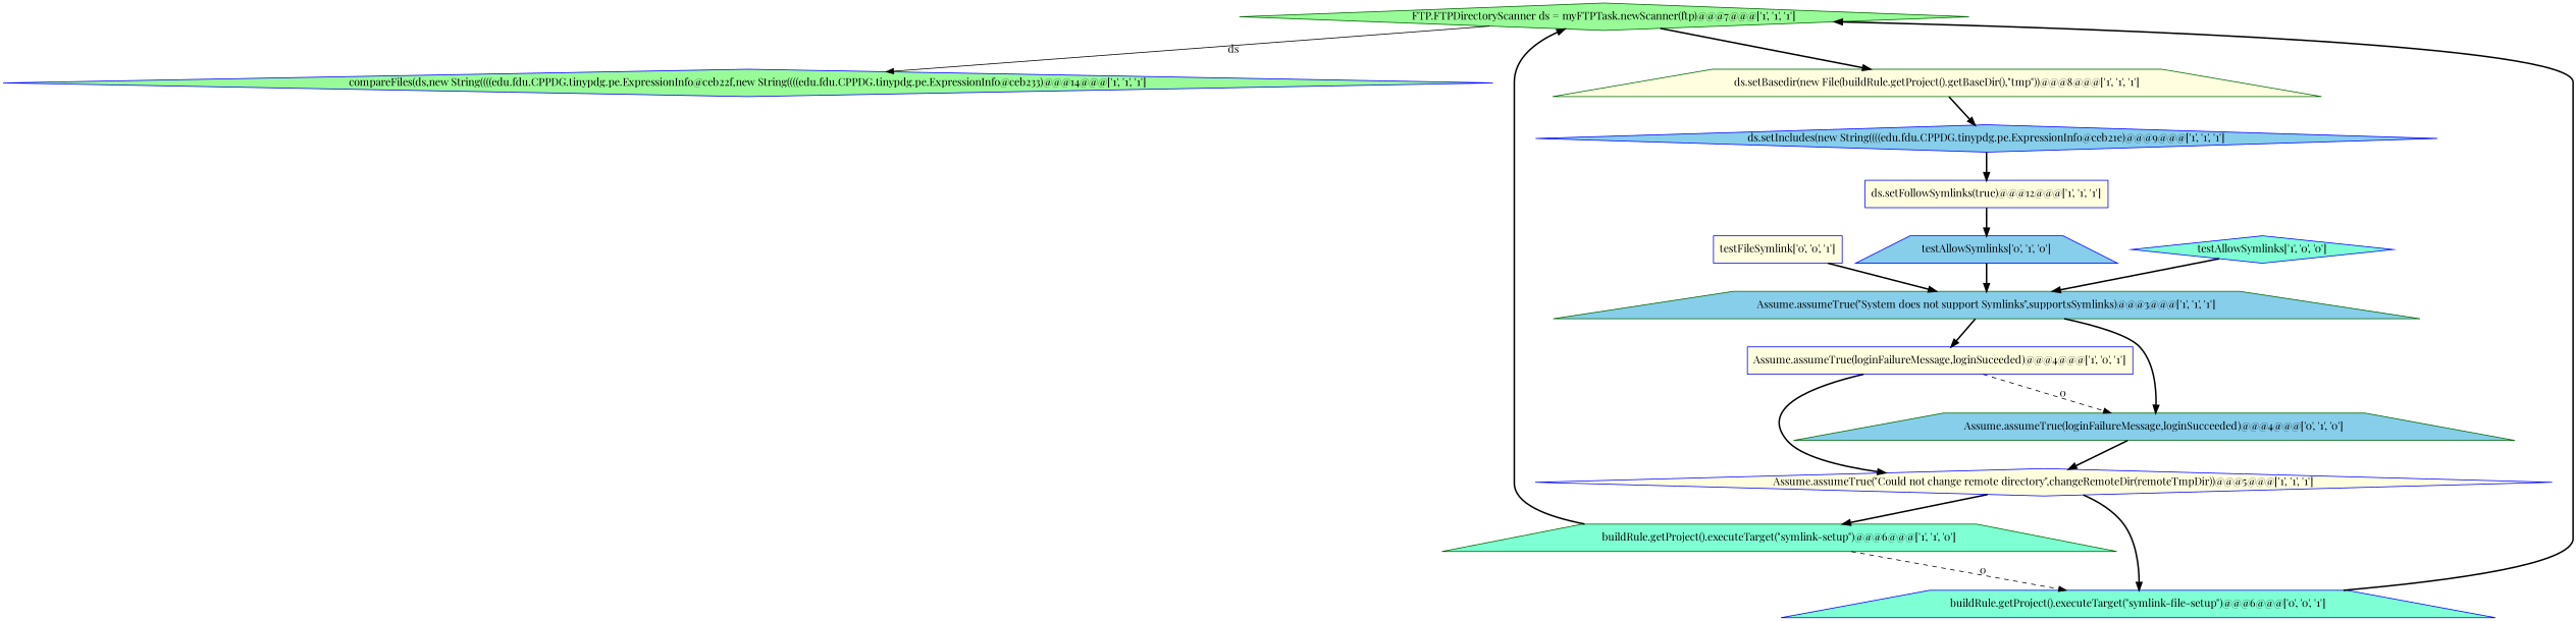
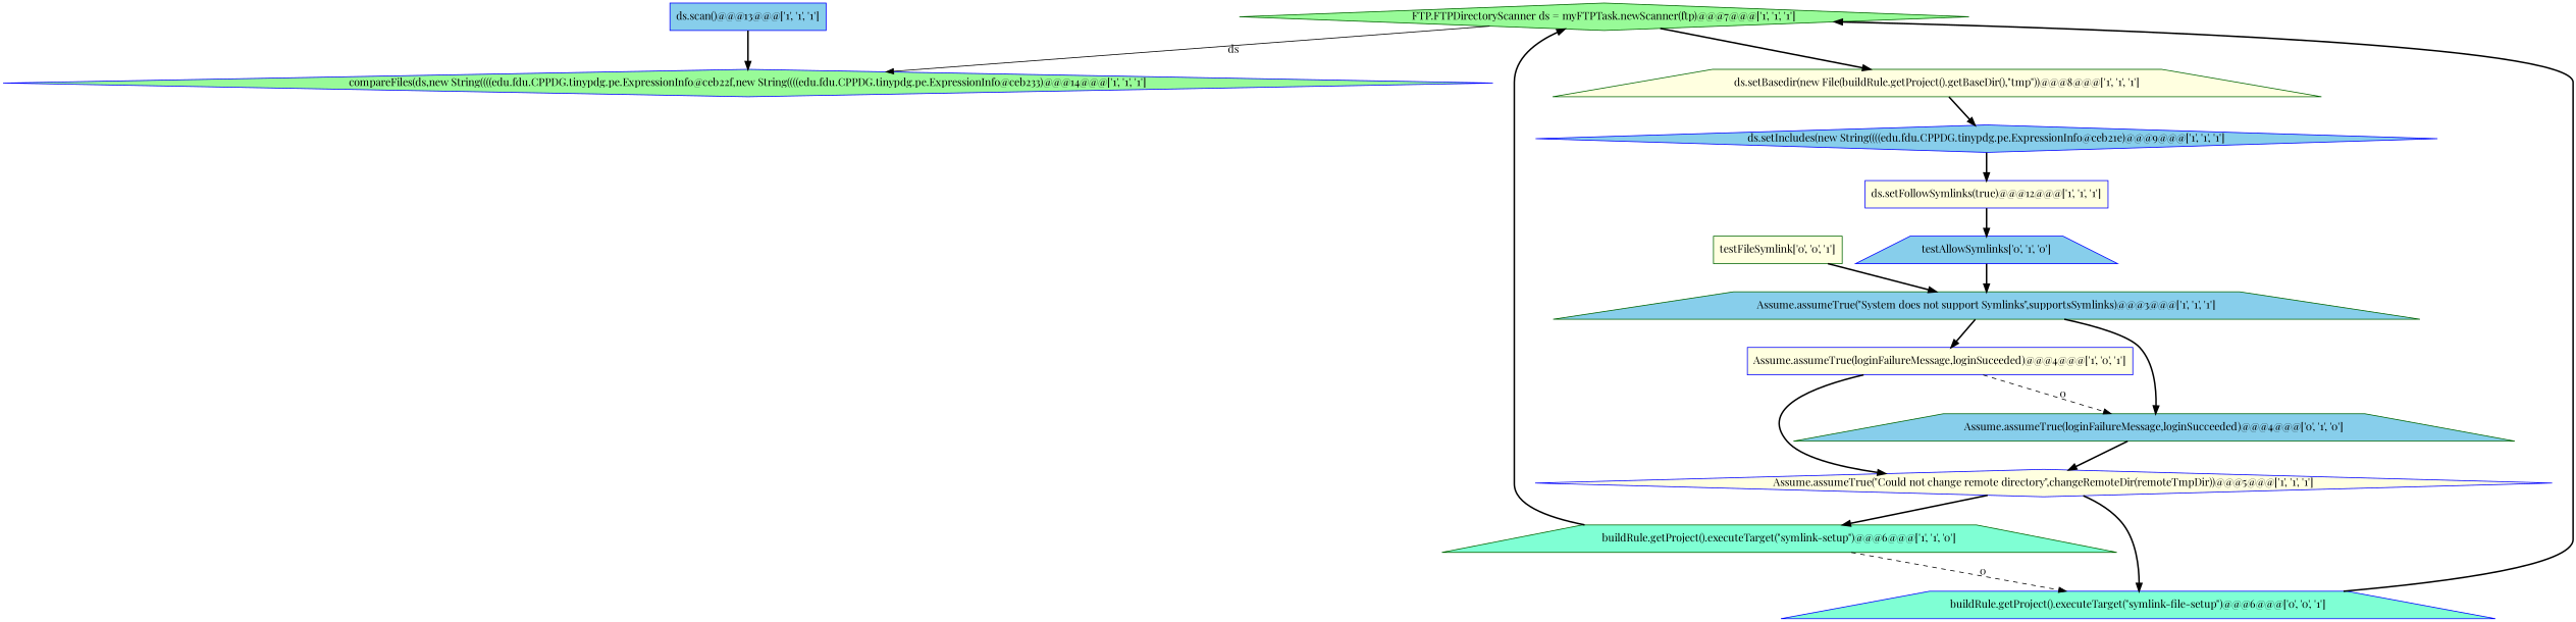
  digraph {
    fontname="Playfair Display"
    node [color=blue fillcolor=skyblue fontname="Playfair Display" shape=trapezium style=filled]
    edge [fontname="Playfair Display" style=bold]
+   n1 [label="ds.scan()@@@13@@@['1', '1', '1']" shape=box]
    n2 [fillcolor=palegreen label="compareFiles(ds,new String((((edu.fdu.CPPDG.tinypdg.pe.ExpressionInfo@ceb22f,new String((((edu.fdu.CPPDG.tinypdg.pe.ExpressionInfo@ceb233)@@@14@@@['1', '1', '1']" shape=diamond]
    n3 [fillcolor=lightyellow label="ds.setFollowSymlinks(true)@@@12@@@['1', '1', '1']" shape=box]
    n4 [label="testAllowSymlinks['0', '1', '0']"]
-   n5 [fillcolor=aquamarine label="testAllowSymlinks['1', '0', '0']" shape=diamond]
    n6 [color=darkgreen label="Assume.assumeTrue(\"System does not support Symlinks\",supportsSymlinks)@@@3@@@['1', '1', '1']"]
    n7 [fillcolor=lightyellow label="Assume.assumeTrue(loginFailureMessage,loginSuceeded)@@@4@@@['1', '0', '1']" shape=box]
    n8 [color=darkgreen label="Assume.assumeTrue(loginFailureMessage,loginSucceeded)@@@4@@@['0', '1', '0']"]
    n9 [label="ds.setIncludes(new String((((edu.fdu.CPPDG.tinypdg.pe.ExpressionInfo@ceb21e)@@@9@@@['1', '1', '1']" shape=diamond]
-   n10 [fillcolor=lightyellow label="testFileSymlink['0', '0', '1']" shape=box]
+   n10 [color=darkgreen fillcolor=lightyellow label="testFileSymlink['0', '0', '1']" shape=box]
    n11 [fillcolor=lightyellow label="Assume.assumeTrue(\"Could not change remote directory\",changeRemoteDir(remoteTmpDir))@@@5@@@['1', '1', '1']" shape=diamond]
    n12 [fillcolor=aquamarine label="buildRule.getProject().executeTarget(\"symlink-file-setup\")@@@6@@@['0', '0', '1']"]
    n13 [color=darkgreen fillcolor=aquamarine label="buildRule.getProject().executeTarget(\"symlink-setup\")@@@6@@@['1', '1', '0']"]
    n14 [color=darkgreen fillcolor=palegreen label="FTP.FTPDirectoryScanner ds = myFTPTask.newScanner(ftp)@@@7@@@['1', '1', '1']" shape=diamond]
    n15 [color=darkgreen fillcolor=lightyellow label="ds.setBasedir(new File(buildRule.getProject().getBaseDir(),\"tmp\"))@@@8@@@['1', '1', '1']"]
+   n1 -> n2
    n3 -> n4
    n4 -> n6
-   n5 -> n6
    n6 -> n7
    n6 -> n8
    n7 -> n8 [label=0 style=dashed]
    n7 -> n11
    n8 -> n11
    n9 -> n3
    n10 -> n6
    n11 -> n12
    n11 -> n13
    n12 -> n14
    n13 -> n12 [label=0 style=dashed]
    n13 -> n14
    n14 -> n2 [label=ds style=solid]
    n14 -> n15
    n15 -> n9
  }
